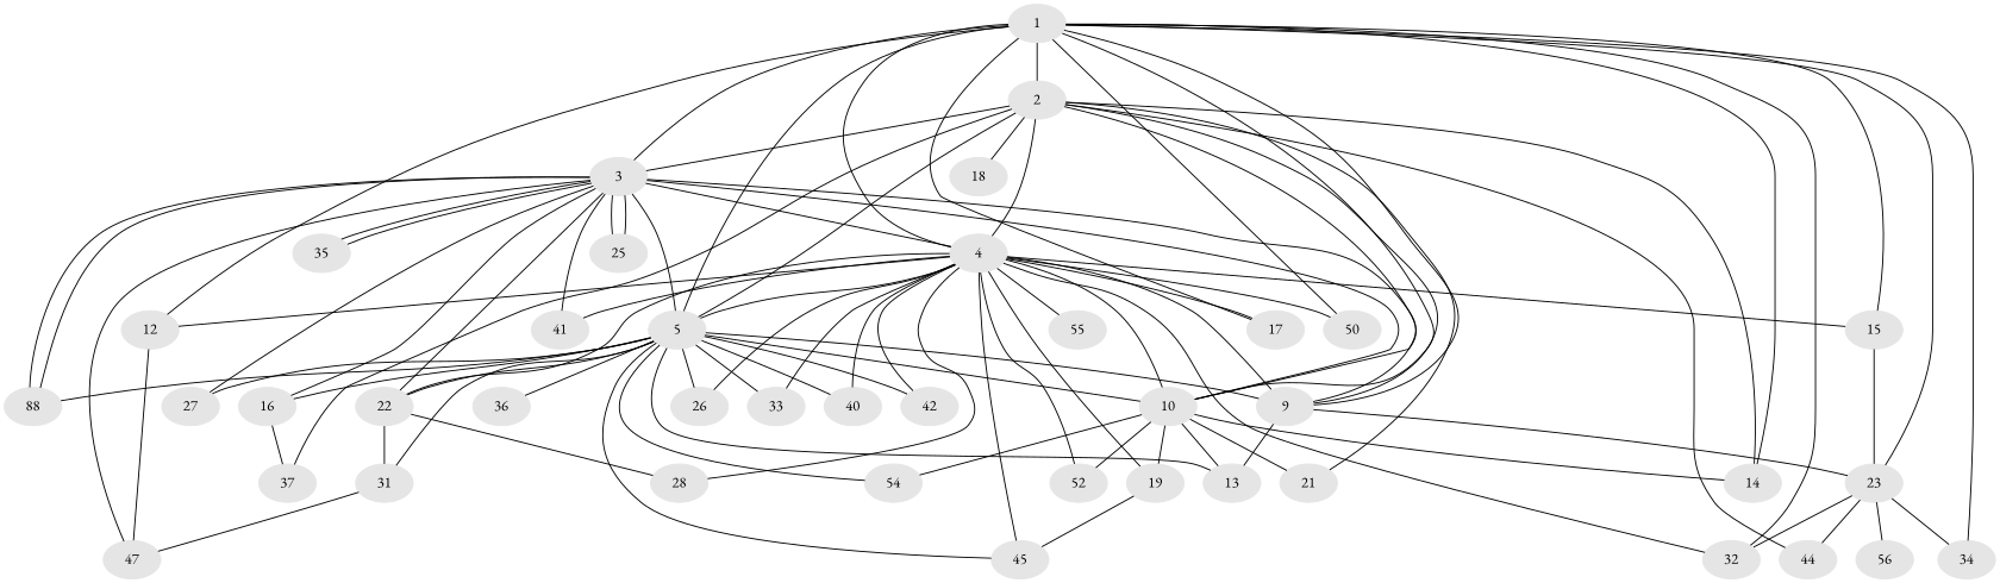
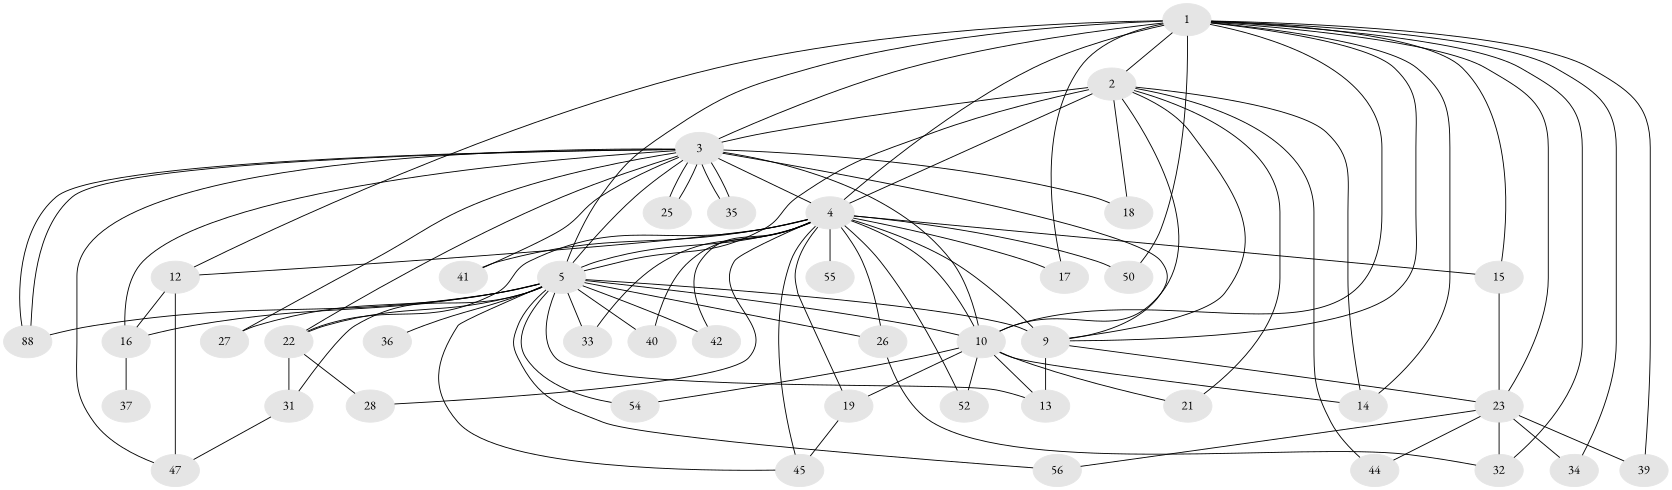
  graph {
    fontname="EB Garamond"
    node [color=gray90 fontname="EB Garamond" style=filled]
    edge [fontname="EB Garamond"]
    1 [super="+46"]
    2 [super="+6"]
    3 [super="+53"]
    4 [super="+7"]
    5 [super="+8"]
    9 [super="+51"]
    10 [super="+11"]
    12 [super="+20"]
    14 [super="+29"]
    15 [super="+48"]
    17
    23 [super="+30"]
    34
+   39
    50
    32
    18
    21
    37
    44
    16
    22 [super="+24"]
    25
    27
    35
    n26 [label=88 super="+43"]
    41
    47 [super="+57"]
    55
    19
    26
    28
    33
    40
    42 [super="+59"]
    45 [super="+58"]
    52
    13
    31 [super="+49"]
    36
    54
    56
    1 -- 2 [weight=3]
    1 -- 3
    1 -- 4 [weight=2]
    1 -- 5 [weight=2]
    1 -- 9
    1 -- 10
    1 -- 12
    1 -- 14
    1 -- 15 [weight=2]
    1 -- 17
    1 -- 23
    1 -- 34
+   1 -- 39
    1 -- 50
    1 -- 32
    2 -- 3 [weight=3]
    2 -- 4 [weight=4]
    2 -- 5 [weight=4]
    2 -- 9 [weight=2]
    2 -- 10 [weight=2]
    2 -- 14
    2 -- 18
    2 -- 21
-   2 -- 37
    2 -- 44
    3 -- 4 [weight=2]
    3 -- 5 [weight=2]
    3 -- 9
    3 -- 10
+   3 -- 18
    3 -- 16
    3 -- 22
    3 -- 25
    3 -- 25
    3 -- 27
    3 -- 35
    3 -- 35
    3 -- n26
    3 -- n26
    3 -- 41
    3 -- 47
    4 -- 5 [weight=4]
    4 -- 9 [weight=2]
    4 -- 10 [weight=2]
    4 -- 12
    4 -- 15
    4 -- 17
    4 -- 50
-   4 -- 32
+   26 -- 32
    4 -- 22
    4 -- 41
    4 -- 55
    4 -- 19
    4 -- 26
    4 -- 28
    4 -- 33
    4 -- 40
    4 -- 42 [weight=2]
    4 -- 45
    4 -- 52
    5 -- 9 [weight=2]
    5 -- 10 [weight=2]
    5 -- 16
    5 -- 22
    5 -- 27
    5 -- n26
    5 -- 26
    5 -- 33
    5 -- 40
    5 -- 42
    5 -- 45
    5 -- 13
    5 -- 31
    5 -- 36
    5 -- 54
+   5 -- 56
    9 -- 23
    9 -- 13 [weight=2]
    10 -- 14
    10 -- 21
    10 -- 19
    10 -- 52
    10 -- 13
    10 -- 54
+   12 -- 16
    12 -- 47 [weight=2]
    15 -- 23
    23 -- 34
+   23 -- 39
    23 -- 32
    23 -- 44
    23 -- 56
    16 -- 37
    22 -- 28
    22 -- 31
    19 -- 45
    31 -- 47
  }
